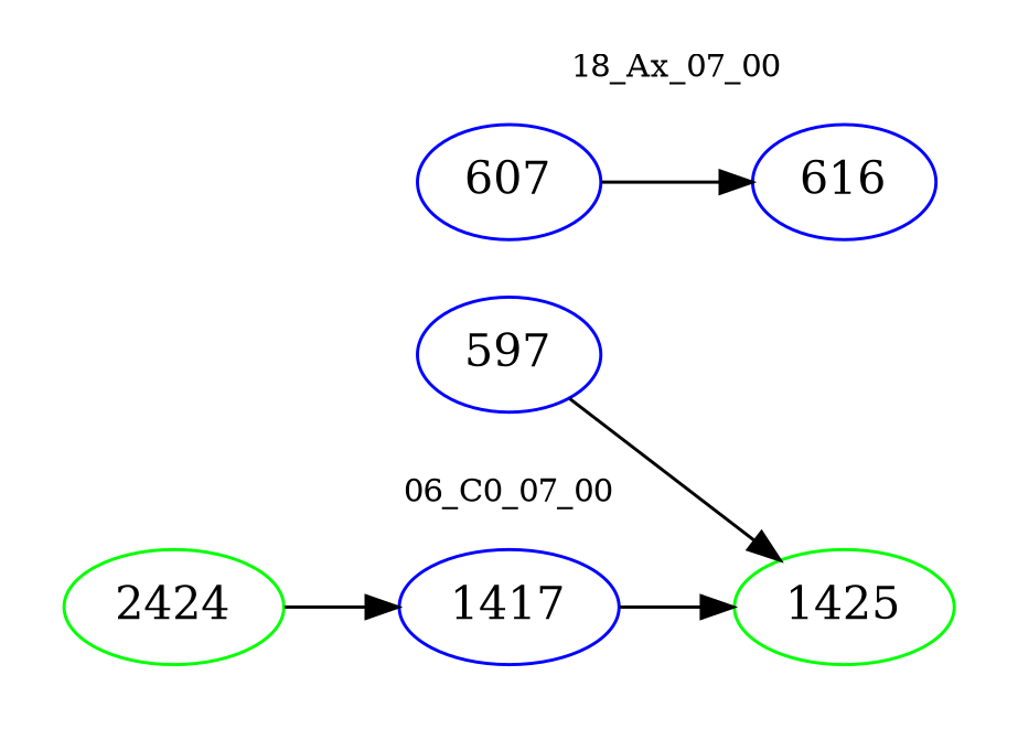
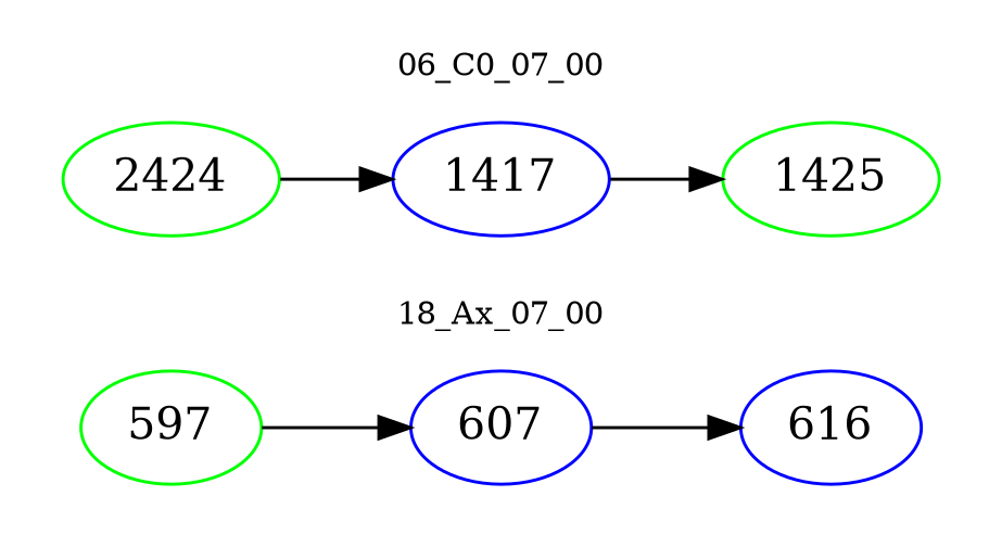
  digraph {
    rankdir=LR
    node [color=green]
    edge [color=black]
-   n1 [color=blue label=597]
+   n1 [label=597]
    n2 [color=blue label=607]
    n3 [color=blue label=616]
    n4 [label=2424]
    n5 [color=blue label=1417]
    n6 [label=1425]
    subgraph cluster_1 {
      color=white
      fontsize=10
      label="18_Ax_07_00"
      n1
      n2
      n3
    }
    subgraph cluster_2 {
      color=white
      fontsize=10
      label="06_C0_07_00"
      n4
      n5
      n6
    }
-   n1 -> n6
+   n1 -> n2
    n2 -> n3
    n4 -> n5
    n5 -> n6
  }
